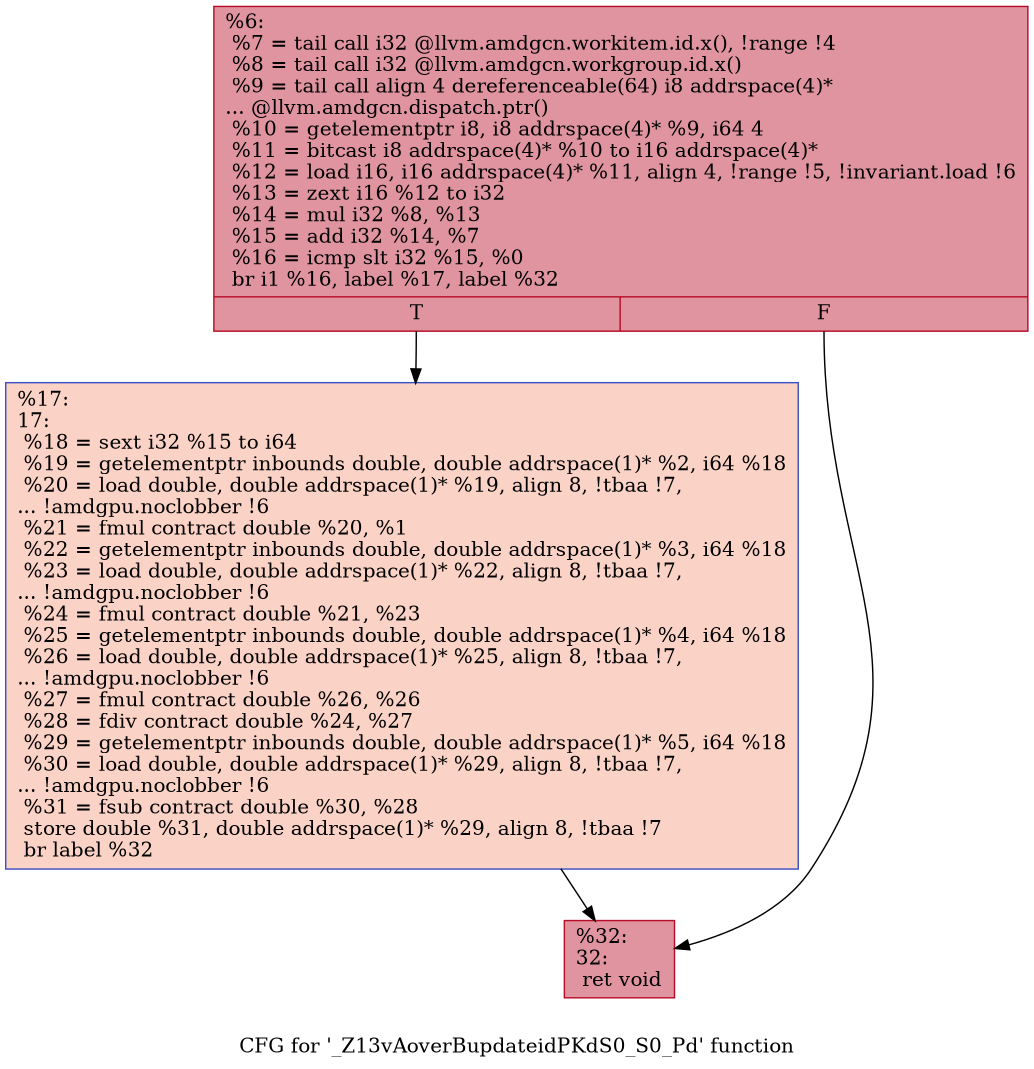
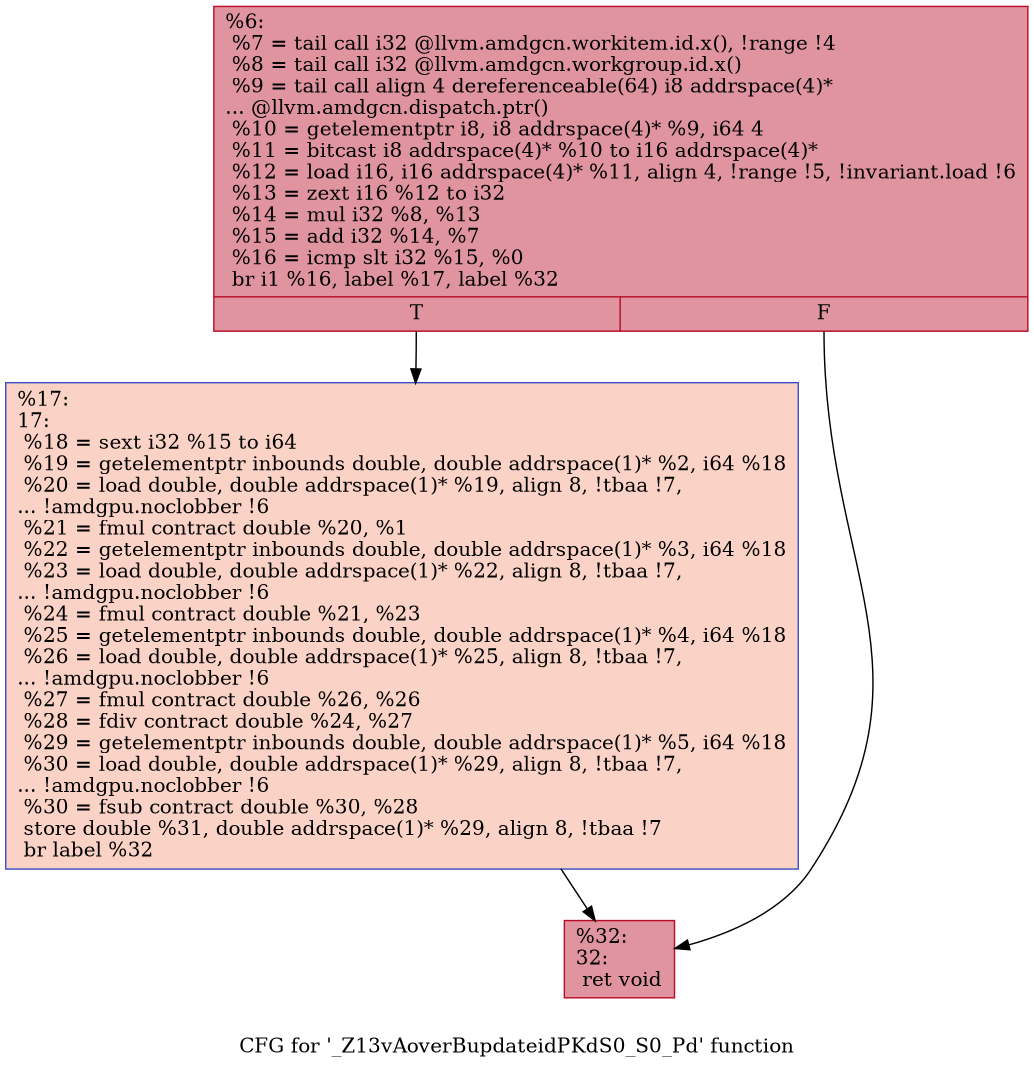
  digraph {
    label="CFG for '_Z13vAoverBupdateidPKdS0_S0_Pd' function"
    node [color="#b70d28ff" fillcolor="#b70d2870" shape=record style=filled]
    n1 [label="{%6:\l  %7 = tail call i32 @llvm.amdgcn.workitem.id.x(), !range !4\l  %8 = tail call i32 @llvm.amdgcn.workgroup.id.x()\l  %9 = tail call align 4 dereferenceable(64) i8 addrspace(4)*\l... @llvm.amdgcn.dispatch.ptr()\l  %10 = getelementptr i8, i8 addrspace(4)* %9, i64 4\l  %11 = bitcast i8 addrspace(4)* %10 to i16 addrspace(4)*\l  %12 = load i16, i16 addrspace(4)* %11, align 4, !range !5, !invariant.load !6\l  %13 = zext i16 %12 to i32\l  %14 = mul i32 %8, %13\l  %15 = add i32 %14, %7\l  %16 = icmp slt i32 %15, %0\l  br i1 %16, label %17, label %32\l|{<s0>T|<s1>F}}"]
-   n2 [color="#3d50c3ff" fillcolor="#f59c7d70" label="{%17:\l17:                                               \l  %18 = sext i32 %15 to i64\l  %19 = getelementptr inbounds double, double addrspace(1)* %2, i64 %18\l  %20 = load double, double addrspace(1)* %19, align 8, !tbaa !7,\l... !amdgpu.noclobber !6\l  %21 = fmul contract double %20, %1\l  %22 = getelementptr inbounds double, double addrspace(1)* %3, i64 %18\l  %23 = load double, double addrspace(1)* %22, align 8, !tbaa !7,\l... !amdgpu.noclobber !6\l  %24 = fmul contract double %21, %23\l  %25 = getelementptr inbounds double, double addrspace(1)* %4, i64 %18\l  %26 = load double, double addrspace(1)* %25, align 8, !tbaa !7,\l... !amdgpu.noclobber !6\l  %27 = fmul contract double %26, %26\l  %28 = fdiv contract double %24, %27\l  %29 = getelementptr inbounds double, double addrspace(1)* %5, i64 %18\l  %30 = load double, double addrspace(1)* %29, align 8, !tbaa !7,\l... !amdgpu.noclobber !6\l  %31 = fsub contract double %30, %28\l  store double %31, double addrspace(1)* %29, align 8, !tbaa !7\l  br label %32\l}"]
+   n2 [color="#3d50c3ff" fillcolor="#f59c7d70" label="{%17:\l17:                                               \l  %18 = sext i32 %15 to i64\l  %19 = getelementptr inbounds double, double addrspace(1)* %2, i64 %18\l  %20 = load double, double addrspace(1)* %19, align 8, !tbaa !7,\l... !amdgpu.noclobber !6\l  %21 = fmul contract double %20, %1\l  %22 = getelementptr inbounds double, double addrspace(1)* %3, i64 %18\l  %23 = load double, double addrspace(1)* %22, align 8, !tbaa !7,\l... !amdgpu.noclobber !6\l  %24 = fmul contract double %21, %23\l  %25 = getelementptr inbounds double, double addrspace(1)* %4, i64 %18\l  %26 = load double, double addrspace(1)* %25, align 8, !tbaa !7,\l... !amdgpu.noclobber !6\l  %27 = fmul contract double %26, %26\l  %28 = fdiv contract double %24, %27\l  %29 = getelementptr inbounds double, double addrspace(1)* %5, i64 %18\l  %30 = load double, double addrspace(1)* %29, align 8, !tbaa !7,\l... !amdgpu.noclobber !6\l  %30 = fsub contract double %30, %28\l  store double %31, double addrspace(1)* %29, align 8, !tbaa !7\l  br label %32\l}"]
    n3 [label="{%32:\l32:                                               \l  ret void\l}"]
    n1 -> n2 [tailport=s0]
    n1 -> n3 [tailport=s1]
    n2 -> n3
  }
